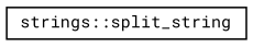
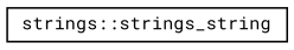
  digraph {
    rankdir=LR
    fontname="Roboto Mono"
-   n1 [color=black fillcolor=white fontname="Roboto Mono" fontsize=10 height=0.2 label="strings::split_string" shape=record style=filled width=0.4]
+   n1 [color=black fillcolor=white fontname="Roboto Mono" fontsize=10 height=0.2 label="strings::strings_string" shape=record style=filled width=0.4]
  }
